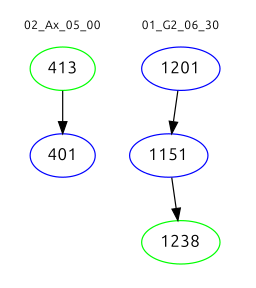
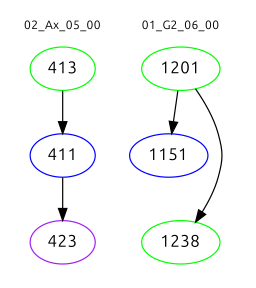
  digraph {
    fontname=Ubuntu
    node [color=green fontname=Ubuntu]
    edge [color=black fontname=Ubuntu]
    n1 [label=413]
-   n2 [color=blue label=401]
-   n4 [color=blue label=1201]
+   n2 [color=blue label=411]
+   n3 [color=purple label=423]
+   n4 [label=1201]
    n5 [color=blue label=1151]
    n6 [label=1238]
    subgraph cluster_1 {
      color=white
      fontsize=10
      label="02_Ax_05_00"
      n1
      n2
+     n3
    }
    subgraph cluster_2 {
      color=white
      fontsize=10
-     label="01_G2_06_30"
+     label="01_G2_06_00"
      n4
      n5
      n6
    }
    n1 -> n2
+   n2 -> n3
    n4 -> n5
-   n5 -> n6
+   n4 -> n6
  }
